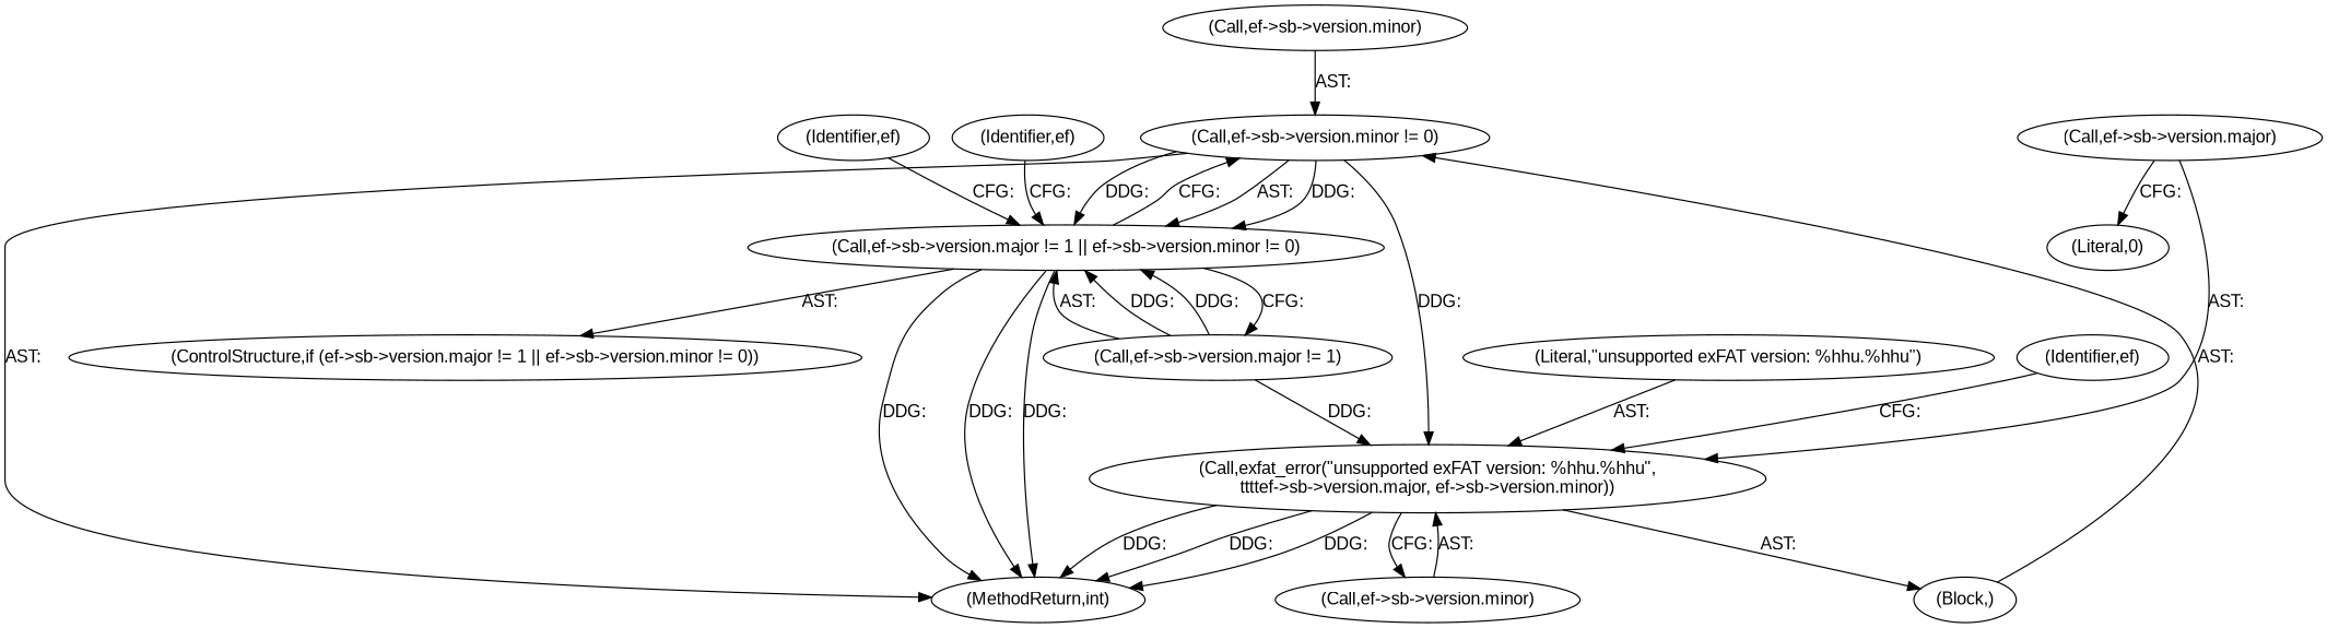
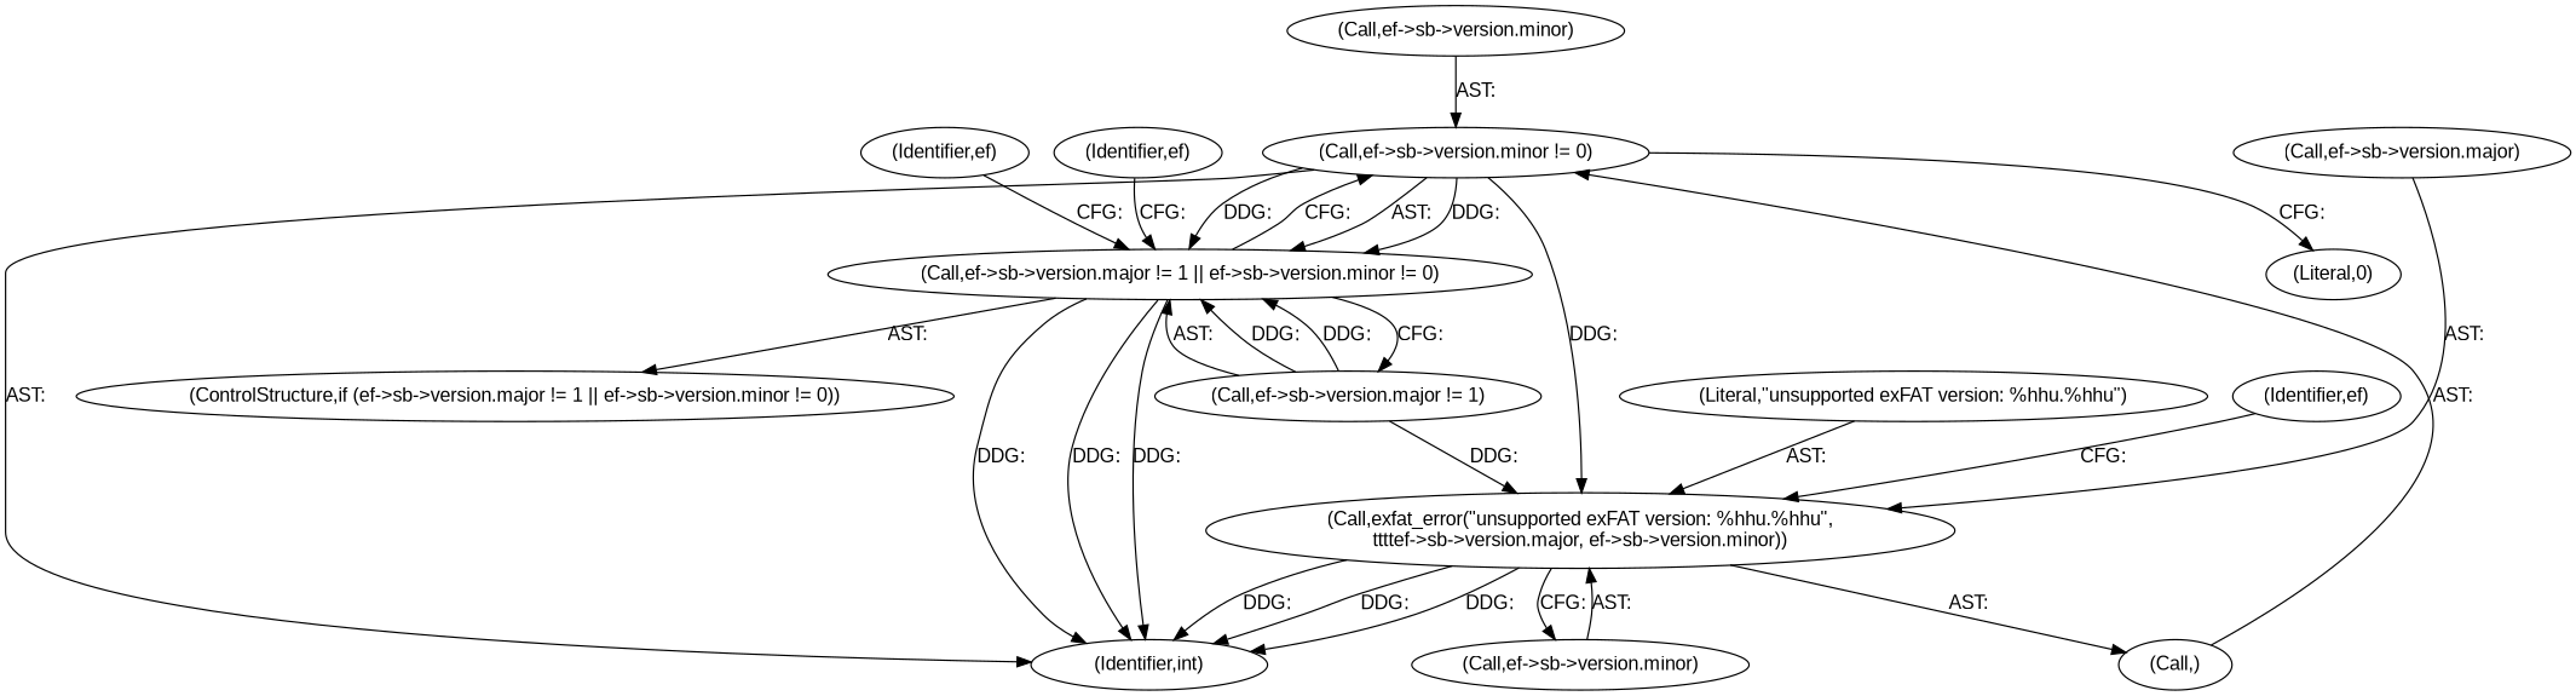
  digraph {
    fontname="Liberation Sans"
    node [fontname="Liberation Sans"]
    edge [fontname="Liberation Sans"]
    n1 [label="(Call,ef->sb->version.minor != 0)"]
    n2 [label="(Call,ef->sb->version.major != 1 || ef->sb->version.minor != 0)"]
    n3 [label="(Call,exfat_error(\"unsupported exFAT version: %hhu.%hhu\",\n\t\t\t\tef->sb->version.major, ef->sb->version.minor))"]
    n4 [label="(Literal,0)"]
-   n5 [label="(MethodReturn,int)"]
+   n5 [label="(Identifier,int)"]
    n6 [label="(ControlStructure,if (ef->sb->version.major != 1 || ef->sb->version.minor != 0))"]
    n7 [label="(Call,ef->sb->version.major != 1)"]
-   n8 [label="(Block,)"]
+   n8 [label="(Call,)"]
    n9 [label="(Call,ef->sb->version.minor)"]
    n10 [label="(Identifier,ef)"]
    n11 [label="(Call,ef->sb->version.minor)"]
    n12 [label="(Literal,\"unsupported exFAT version: %hhu.%hhu\")"]
    n13 [label="(Identifier,ef)"]
    n14 [label="(Identifier,ef)"]
    n15 [label="(Call,ef->sb->version.major)"]
    n1 -> n2 [label="AST: "]
    n1 -> n2 [label="DDG: "]
    n1 -> n2 [label="DDG: "]
    n1 -> n3 [label="DDG: "]
-   n15 -> n4 [label="CFG: "]
+   n1 -> n4 [label="CFG: "]
    n1 -> n5 [label="AST: "]
    n2 -> n1 [label="CFG: "]
    n2 -> n5 [label="DDG: "]
    n2 -> n5 [label="DDG: "]
    n2 -> n5 [label="DDG: "]
    n2 -> n6 [label="AST: "]
    n2 -> n7 [label="CFG: "]
    n3 -> n5 [label="DDG: "]
    n3 -> n5 [label="DDG: "]
    n3 -> n5 [label="DDG: "]
    n3 -> n8 [label="AST: "]
    n3 -> n9 [label="CFG: "]
    n7 -> n2 [label="AST: "]
    n7 -> n2 [label="DDG: "]
    n7 -> n2 [label="DDG: "]
    n7 -> n3 [label="DDG: "]
    n8 -> n1 [label="AST: "]
    n9 -> n3 [label="AST: "]
    n10 -> n2 [label="CFG: "]
    n11 -> n1 [label="AST: "]
    n12 -> n3 [label="AST: "]
    n13 -> n3 [label="CFG: "]
    n14 -> n2 [label="CFG: "]
    n15 -> n3 [label="AST: "]
  }
